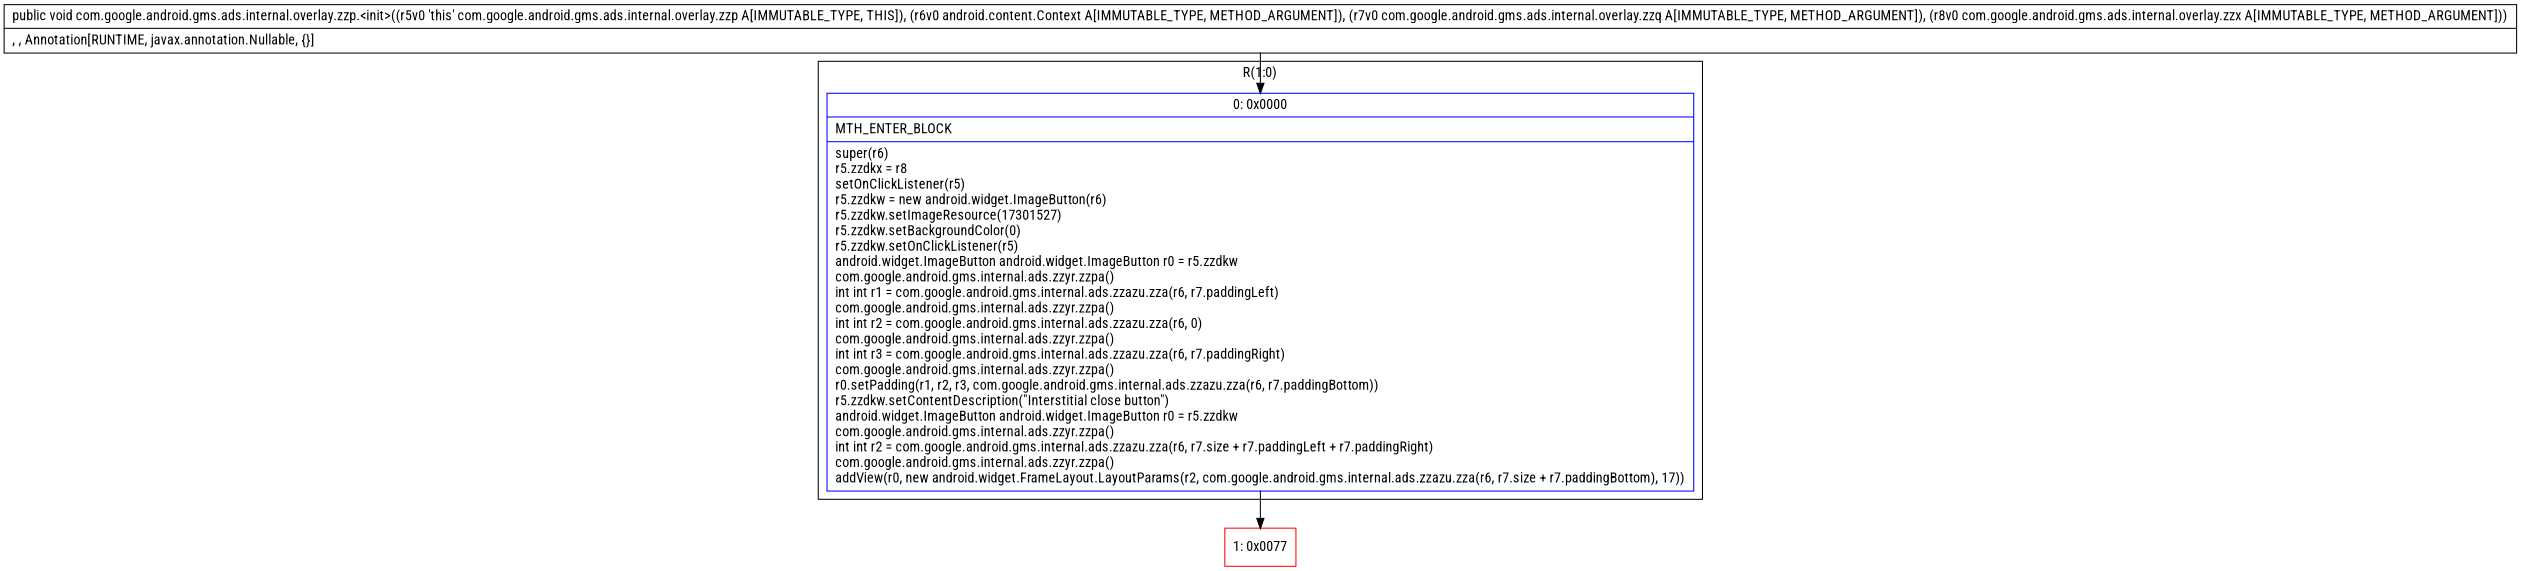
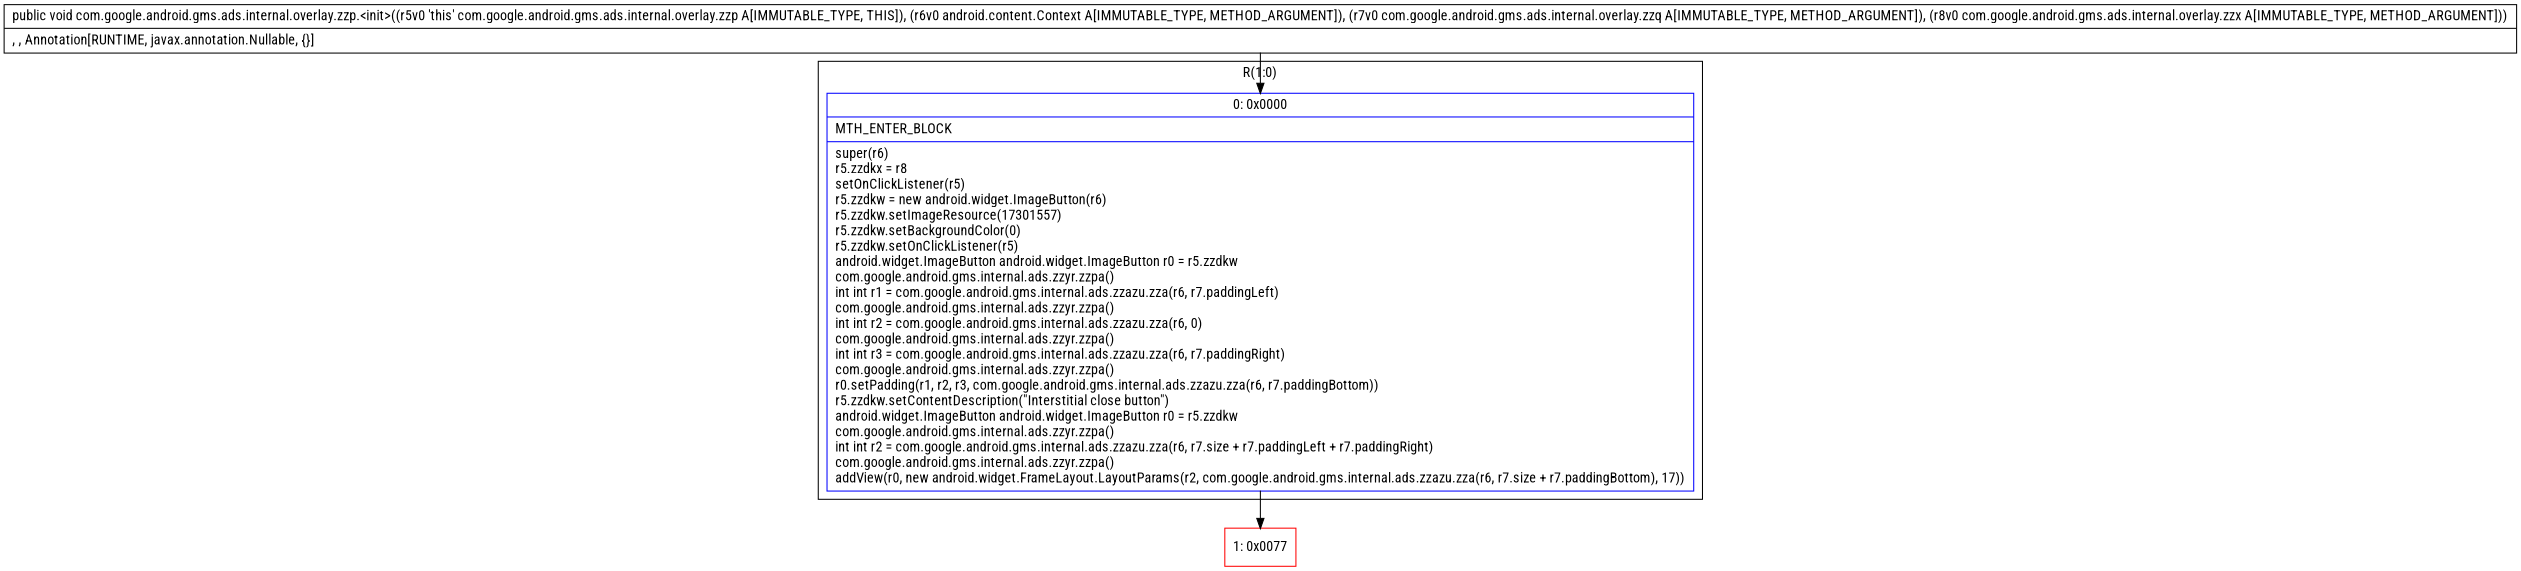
  digraph {
    fontname="Roboto Condensed"
    node [shape=record fontname="Roboto Condensed"]
    edge [fontname="Roboto Condensed"]
-   n1 [color=blue label="{0\:\ 0x0000|MTH_ENTER_BLOCK\l|super(r6)\lr5.zzdkx = r8\lsetOnClickListener(r5)\lr5.zzdkw = new android.widget.ImageButton(r6)\lr5.zzdkw.setImageResource(17301527)\lr5.zzdkw.setBackgroundColor(0)\lr5.zzdkw.setOnClickListener(r5)\landroid.widget.ImageButton android.widget.ImageButton r0 = r5.zzdkw\lcom.google.android.gms.internal.ads.zzyr.zzpa()\lint int r1 = com.google.android.gms.internal.ads.zzazu.zza(r6, r7.paddingLeft)\lcom.google.android.gms.internal.ads.zzyr.zzpa()\lint int r2 = com.google.android.gms.internal.ads.zzazu.zza(r6, 0)\lcom.google.android.gms.internal.ads.zzyr.zzpa()\lint int r3 = com.google.android.gms.internal.ads.zzazu.zza(r6, r7.paddingRight)\lcom.google.android.gms.internal.ads.zzyr.zzpa()\lr0.setPadding(r1, r2, r3, com.google.android.gms.internal.ads.zzazu.zza(r6, r7.paddingBottom))\lr5.zzdkw.setContentDescription(\"Interstitial close button\")\landroid.widget.ImageButton android.widget.ImageButton r0 = r5.zzdkw\lcom.google.android.gms.internal.ads.zzyr.zzpa()\lint int r2 = com.google.android.gms.internal.ads.zzazu.zza(r6, r7.size + r7.paddingLeft + r7.paddingRight)\lcom.google.android.gms.internal.ads.zzyr.zzpa()\laddView(r0, new android.widget.FrameLayout.LayoutParams(r2, com.google.android.gms.internal.ads.zzazu.zza(r6, r7.size + r7.paddingBottom), 17))\l}"]
+   n1 [color=blue label="{0\:\ 0x0000|MTH_ENTER_BLOCK\l|super(r6)\lr5.zzdkx = r8\lsetOnClickListener(r5)\lr5.zzdkw = new android.widget.ImageButton(r6)\lr5.zzdkw.setImageResource(17301557)\lr5.zzdkw.setBackgroundColor(0)\lr5.zzdkw.setOnClickListener(r5)\landroid.widget.ImageButton android.widget.ImageButton r0 = r5.zzdkw\lcom.google.android.gms.internal.ads.zzyr.zzpa()\lint int r1 = com.google.android.gms.internal.ads.zzazu.zza(r6, r7.paddingLeft)\lcom.google.android.gms.internal.ads.zzyr.zzpa()\lint int r2 = com.google.android.gms.internal.ads.zzazu.zza(r6, 0)\lcom.google.android.gms.internal.ads.zzyr.zzpa()\lint int r3 = com.google.android.gms.internal.ads.zzazu.zza(r6, r7.paddingRight)\lcom.google.android.gms.internal.ads.zzyr.zzpa()\lr0.setPadding(r1, r2, r3, com.google.android.gms.internal.ads.zzazu.zza(r6, r7.paddingBottom))\lr5.zzdkw.setContentDescription(\"Interstitial close button\")\landroid.widget.ImageButton android.widget.ImageButton r0 = r5.zzdkw\lcom.google.android.gms.internal.ads.zzyr.zzpa()\lint int r2 = com.google.android.gms.internal.ads.zzazu.zza(r6, r7.size + r7.paddingLeft + r7.paddingRight)\lcom.google.android.gms.internal.ads.zzyr.zzpa()\laddView(r0, new android.widget.FrameLayout.LayoutParams(r2, com.google.android.gms.internal.ads.zzazu.zza(r6, r7.size + r7.paddingBottom), 17))\l}"]
    n2 [color=red label="{1\:\ 0x0077}"]
    n3 [label="{public void com.google.android.gms.ads.internal.overlay.zzp.\<init\>((r5v0 'this' com.google.android.gms.ads.internal.overlay.zzp A[IMMUTABLE_TYPE, THIS]), (r6v0 android.content.Context A[IMMUTABLE_TYPE, METHOD_ARGUMENT]), (r7v0 com.google.android.gms.ads.internal.overlay.zzq A[IMMUTABLE_TYPE, METHOD_ARGUMENT]), (r8v0 com.google.android.gms.ads.internal.overlay.zzx A[IMMUTABLE_TYPE, METHOD_ARGUMENT]))  | , , Annotation[RUNTIME, javax.annotation.Nullable, \{\}]\l}"]
    subgraph cluster_1 {
      label="R(1:0)"
      n1
    }
    n1 -> n2
    n3 -> n1
  }
